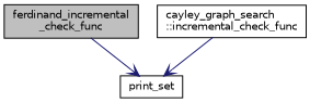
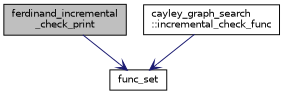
  digraph {
    rankdir=TB
    node [color=black fillcolor=white fontname=Helvetica fontsize=10 shape=record style=filled]
    edge [arrowhead=vee color=midnightblue fontname=Helvetica fontsize=10 labelfontname=Helvetica labelfontsize=10 style=solid]
-   n1 [fillcolor=grey75 fontcolor=black height=0.2 label="ferdinand_incremental\l_check_func" width=0.4]
-   n2 [height=0.2 label=print_set width=0.4]
+   n1 [fillcolor=grey75 fontcolor=black height=0.2 label="ferdinand_incremental\l_check_print" width=0.4]
+   n2 [height=0.2 label=func_set width=0.4]
    n3 [height=0.2 label="cayley_graph_search\l::incremental_check_func" width=0.4]
    n1 -> n2
    n3 -> n2
  }
